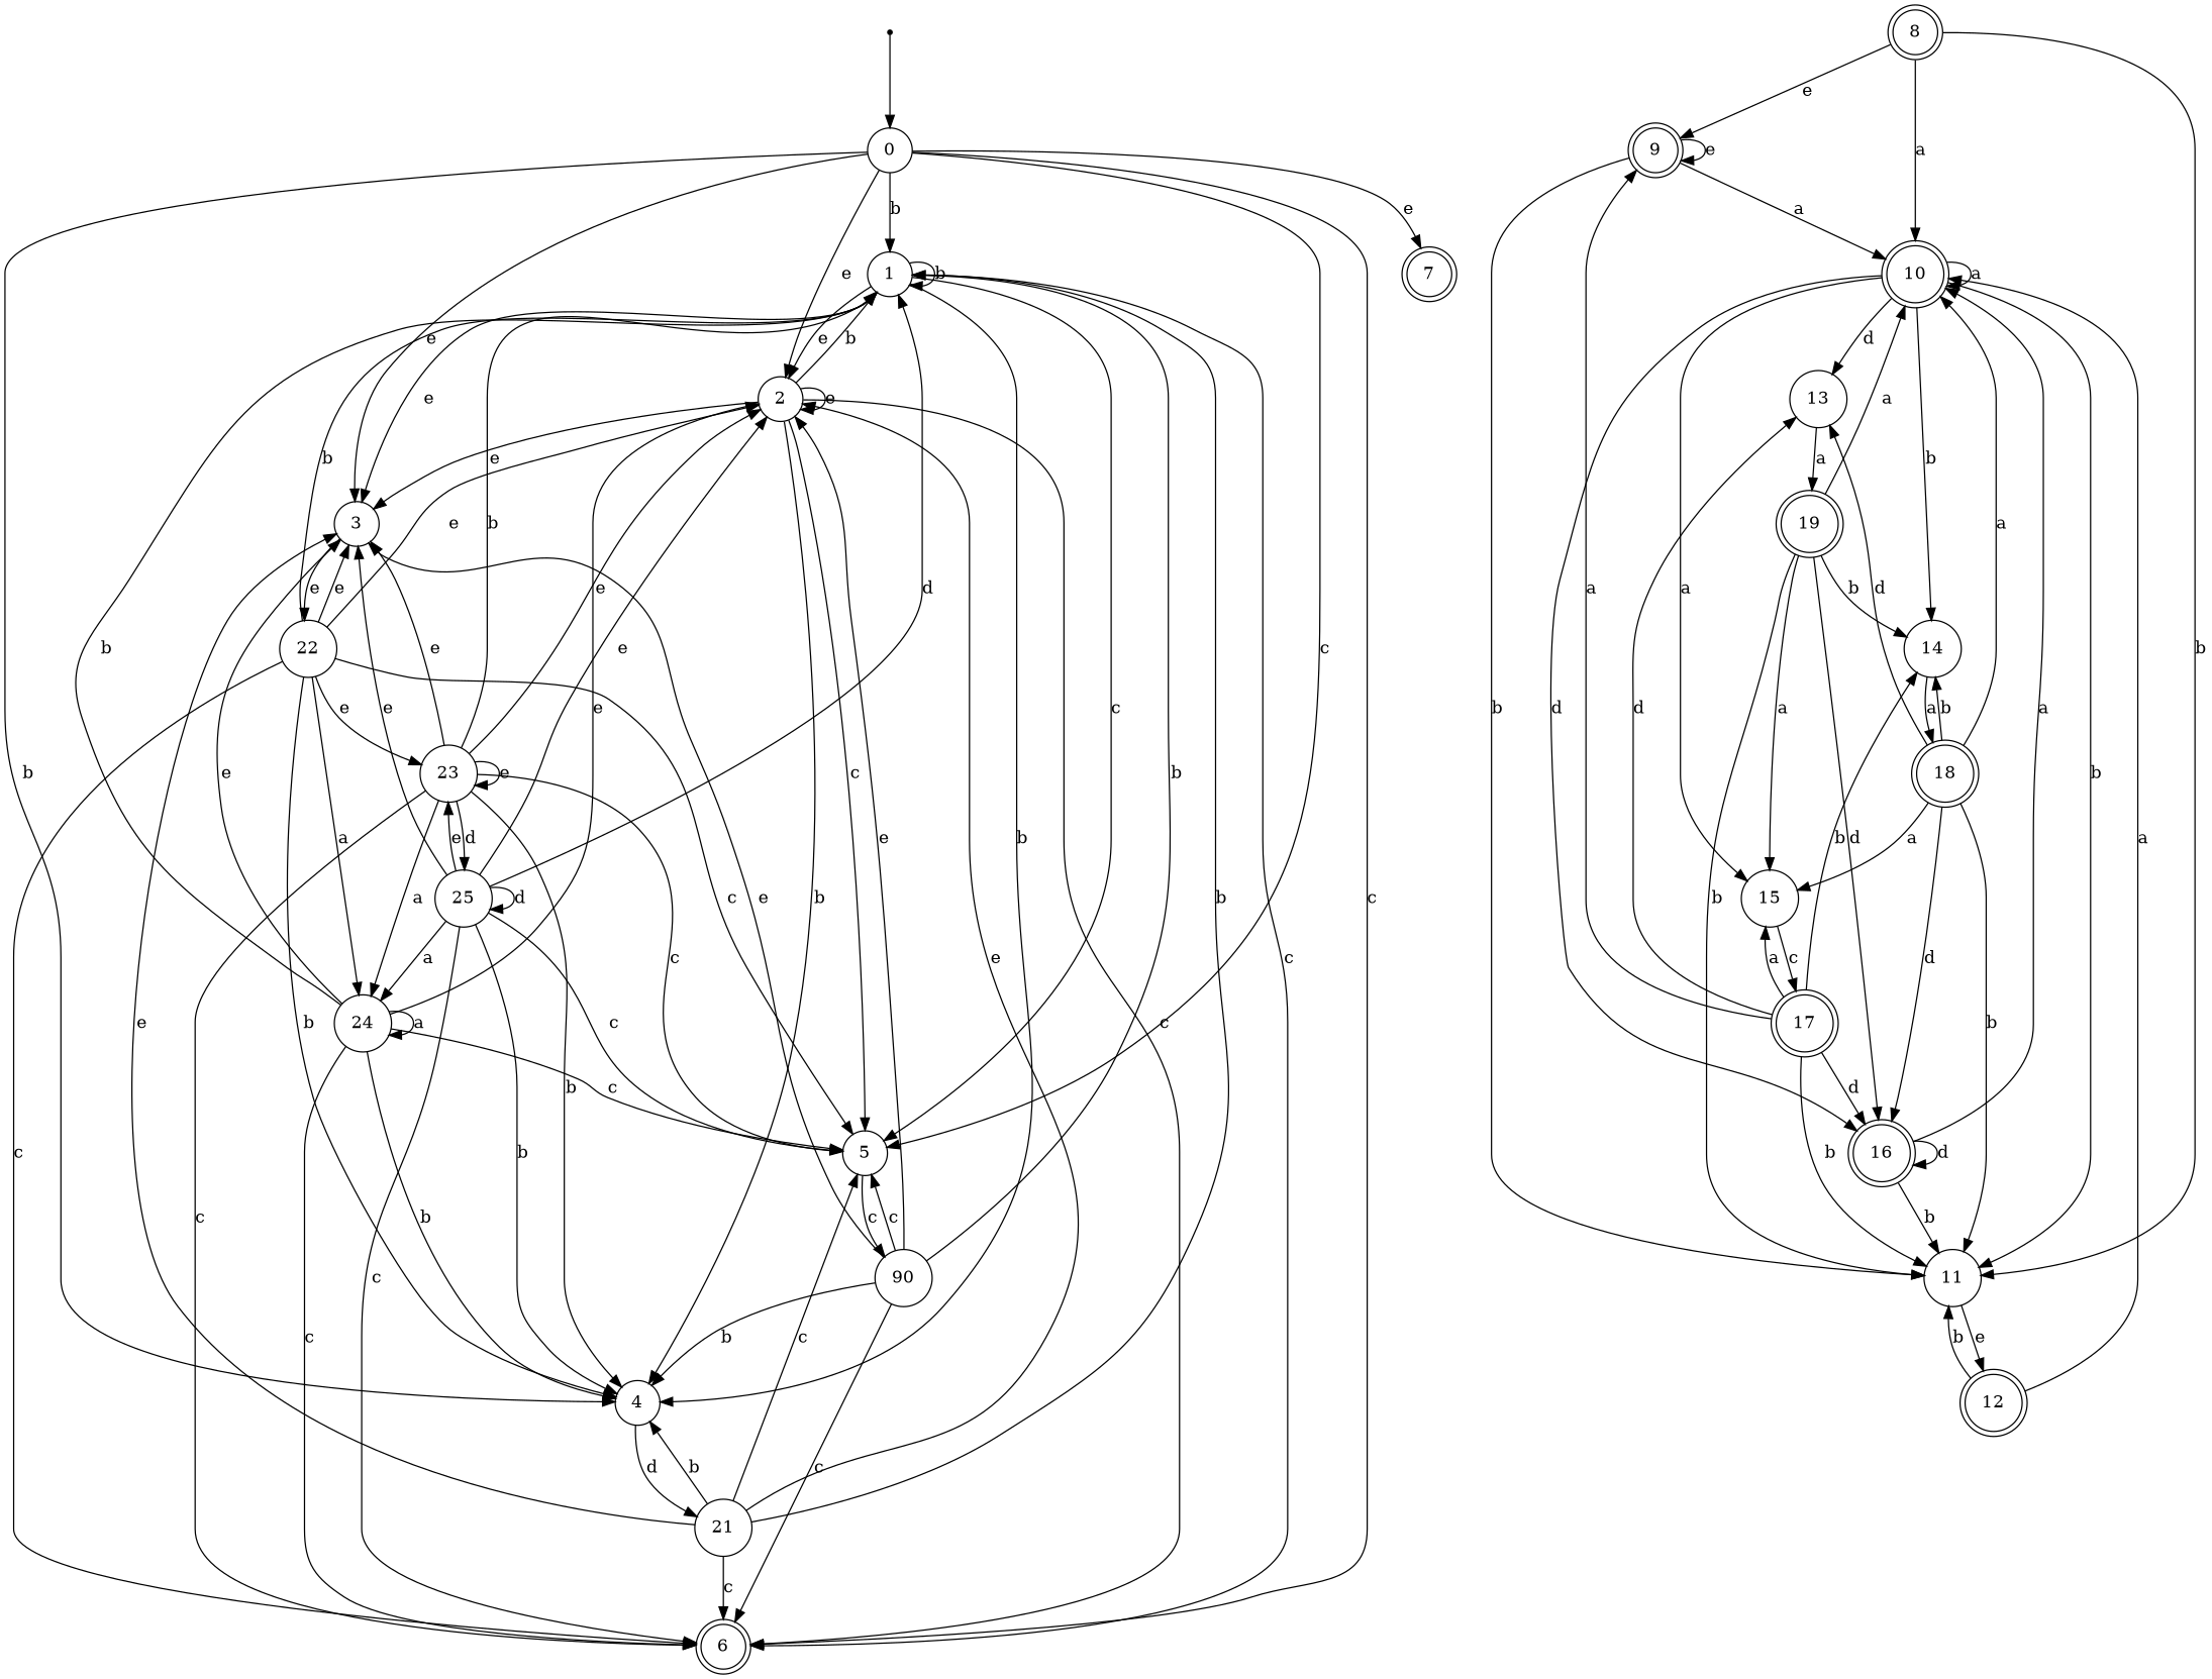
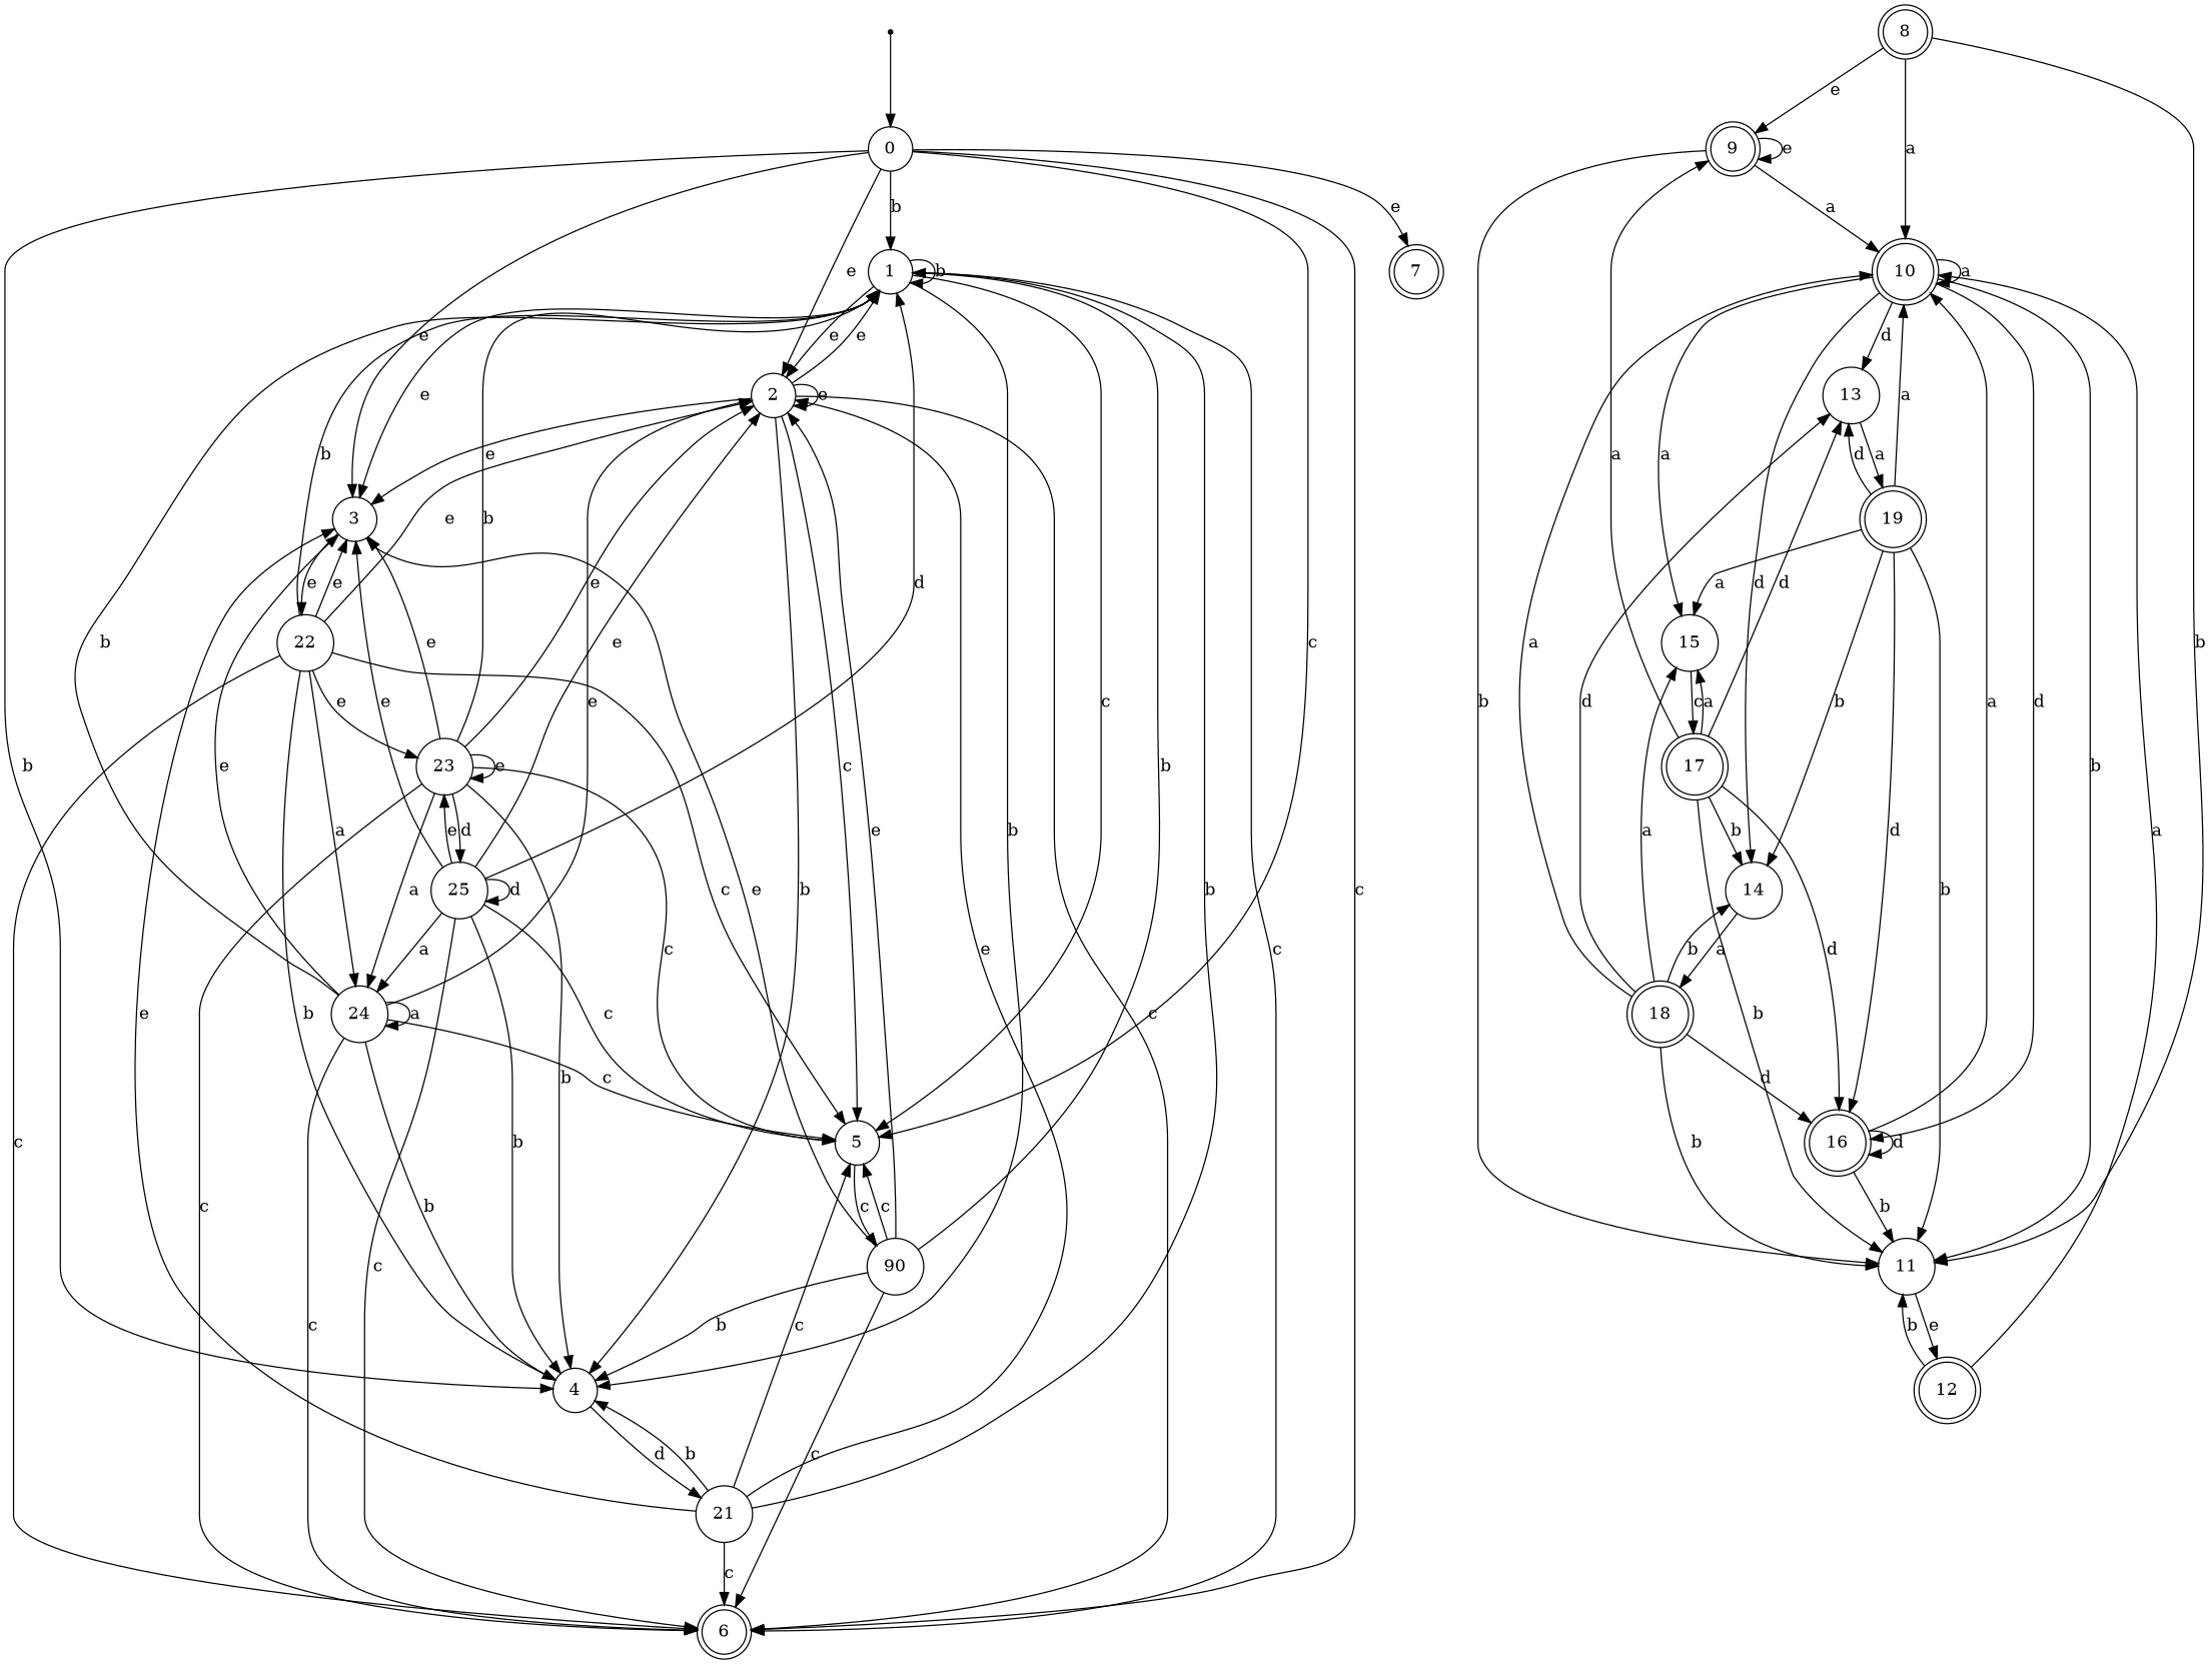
  digraph {
    rankdir=TB
    node [shape=circle]
    dummy0 [shape=point]
    0
    1
    2
    3
    4
    5
    6 [shape=doublecircle]
    7 [shape=doublecircle]
    22
    21
    n12 [label=90]
    8 [shape=doublecircle]
    9 [shape=doublecircle]
    10 [shape=doublecircle]
    11
    23
    24
    13
    14
    15
    16 [shape=doublecircle]
    12 [shape=doublecircle]
    19 [shape=doublecircle]
    18 [shape=doublecircle]
    17 [shape=doublecircle]
    25
    dummy0 -> 0
    0 -> 1 [label=b]
    0 -> 2 [label=e]
    0 -> 3 [label=e]
    0 -> 4 [label=b]
    0 -> 5 [label=c]
    0 -> 6 [label=c]
    0 -> 7 [label=e]
    1 -> 1 [label=b]
    1 -> 2 [label=e]
    1 -> 3 [label=e]
    1 -> 4 [label=b]
    1 -> 5 [label=c]
    1 -> 6 [label=c]
-   2 -> 1 [label=b]
+   2 -> 1 [label=e]
    2 -> 2 [label=e]
    2 -> 3 [label=e]
    2 -> 4 [label=b]
    2 -> 5 [label=c]
    2 -> 6 [label=c]
    3 -> 22 [label=e]
    4 -> 21 [label=d]
    5 -> n12 [label=c]
    22 -> 1 [label=b]
    22 -> 2 [label=e]
    22 -> 3 [label=e]
    22 -> 4 [label=b]
    22 -> 5 [label=c]
    22 -> 6 [label=c]
    22 -> 23 [label=e]
    22 -> 24 [label=a]
    21 -> 1 [label=b]
    21 -> 2 [label=e]
    21 -> 3 [label=e]
    21 -> 4 [label=b]
    21 -> 5 [label=c]
    21 -> 6 [label=c]
    n12 -> 1 [label=b]
    n12 -> 2 [label=e]
    n12 -> 3 [label=e]
    n12 -> 4 [label=b]
    n12 -> 5 [label=c]
    n12 -> 6 [label=c]
    8 -> 9 [label=e]
    8 -> 10 [label=a]
    8 -> 11 [label=b]
    9 -> 9 [label=e]
    9 -> 10 [label=a]
    9 -> 11 [label=b]
    10 -> 10 [label=a]
    10 -> 11 [label=b]
    10 -> 13 [label=d]
-   10 -> 14 [label=b]
+   10 -> 14 [label=d]
    10 -> 15 [label=a]
    10 -> 16 [label=d]
    11 -> 12 [label=e]
    23 -> 1 [label=b]
    23 -> 2 [label=e]
    23 -> 3 [label=e]
    23 -> 4 [label=b]
    23 -> 5 [label=c]
    23 -> 6 [label=c]
    23 -> 23 [label=e]
    23 -> 24 [label=a]
    23 -> 25 [label=d]
    24 -> 1 [label=b]
    24 -> 2 [label=e]
    24 -> 3 [label=e]
    24 -> 4 [label=b]
    24 -> 5 [label=c]
    24 -> 6 [label=c]
    24 -> 24 [label=a]
    13 -> 19 [label=a]
    14 -> 18 [label=a]
    15 -> 17 [label=c]
    16 -> 10 [label=a]
    16 -> 11 [label=b]
    16 -> 16 [label=d]
    12 -> 10 [label=a]
    12 -> 11 [label=b]
    19 -> 10 [label=a]
    19 -> 11 [label=b]
+   19 -> 13 [label=d]
    19 -> 14 [label=b]
    19 -> 15 [label=a]
    19 -> 16 [label=d]
    18 -> 10 [label=a]
    18 -> 11 [label=b]
    18 -> 13 [label=d]
    18 -> 14 [label=b]
    18 -> 15 [label=a]
    18 -> 16 [label=d]
    17 -> 9 [label=a]
    17 -> 11 [label=b]
    17 -> 13 [label=d]
    17 -> 14 [label=b]
    17 -> 15 [label=a]
    17 -> 16 [label=d]
    25 -> 1 [label=d]
    25 -> 2 [label=e]
    25 -> 3 [label=e]
    25 -> 4 [label=b]
    25 -> 5 [label=c]
    25 -> 6 [label=c]
    25 -> 23 [label=e]
    25 -> 24 [label=a]
    25 -> 25 [label=d]
  }
